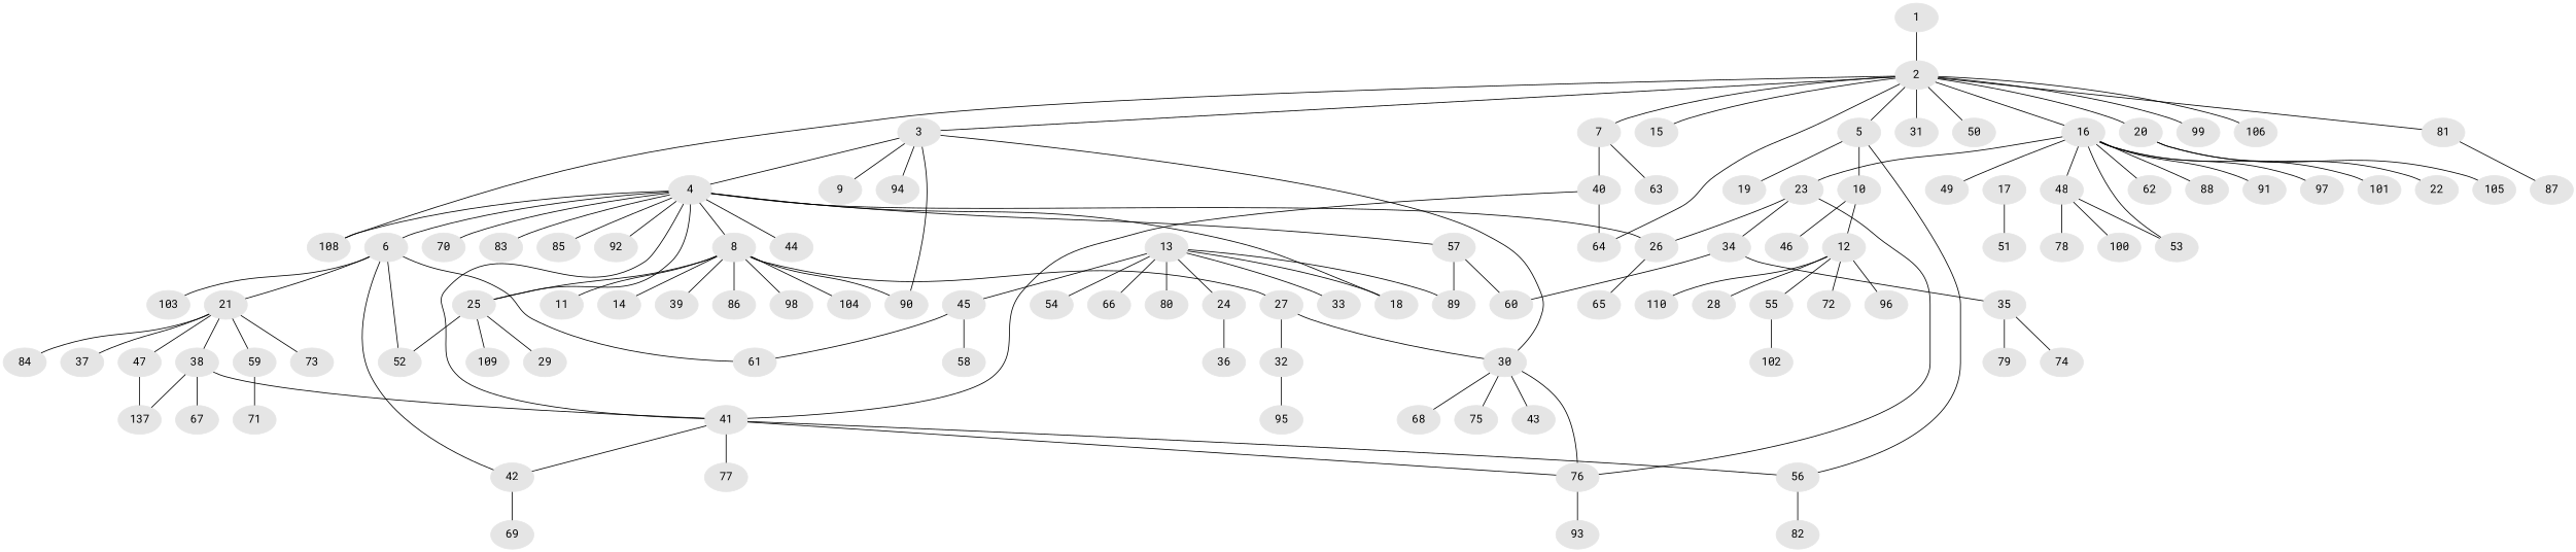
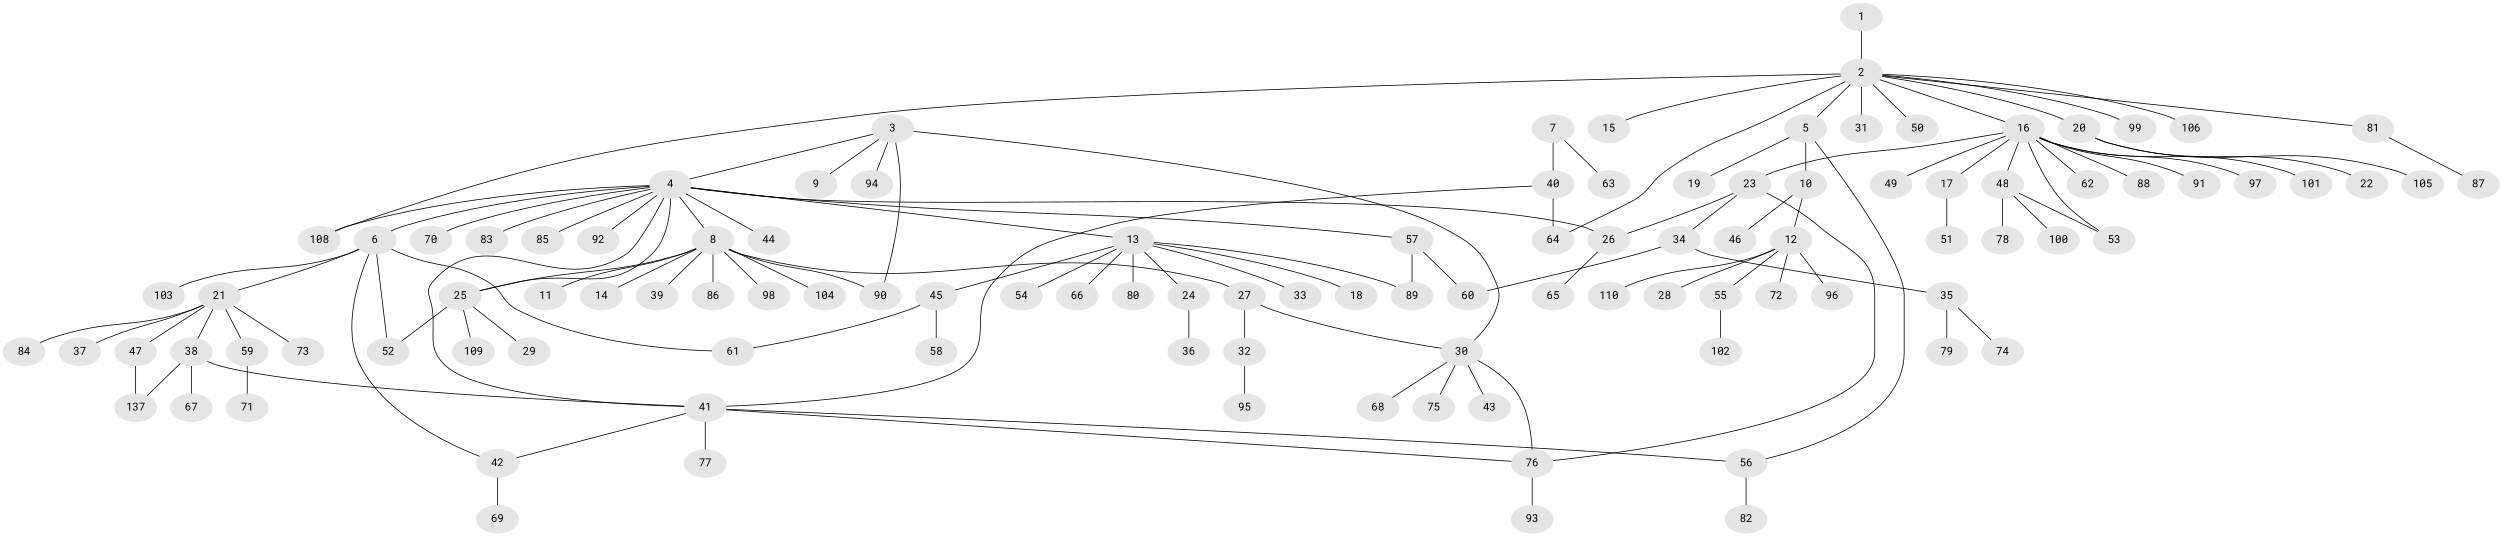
  graph {
    fontname="Roboto Mono"
    node [color=gray90 fontname="Roboto Mono" style=filled]
    edge [fontname="Roboto Mono"]
    1
    2
    3
    5
    7
    15
    16
    20
    31
    50
    64
    81
    99
    106
    108
    4
    9
    30
    90
    94
    10
    19
    56
    40
    63
    17
    23
    48
    49
    53
    62
    88
    91
    97
    101
    22
    105
    87
    6
    8
    13
    25
    26
    41
    44
    57
    70
    83
    85
    92
    76
    43
    68
    75
    21
    42
    52
    61
    103
    11
    14
    27
    39
    86
    98
    104
    18
    24
    33
    45
    54
    66
    80
    89
    29
    109
    65
    77
    60
    12
    46
    82
    37
    38
    47
    59
    73
    84
    69
    32
    28
    55
    72
    96
    110
    102
    36
    58
    51
    34
    78
    100
    67
    n104 [label=137]
    71
    35
    93
    95
    74
    79
    1 -- 2
-   2 -- 3
    2 -- 5
-   2 -- 7
    2 -- 15
    2 -- 16
    2 -- 20
    2 -- 31
    2 -- 50
    2 -- 64
    2 -- 81
    2 -- 99
    2 -- 106
    2 -- 108
    3 -- 4
    3 -- 9
    3 -- 30
    3 -- 90
    3 -- 94
    5 -- 10
    5 -- 19
    5 -- 56
    7 -- 40
    7 -- 63
+   16 -- 17
    16 -- 23
    16 -- 48
    16 -- 49
    16 -- 53
    16 -- 62
    16 -- 88
    16 -- 91
    16 -- 97
    16 -- 101
    20 -- 22
    20 -- 105
    81 -- 87
    4 -- 108
    4 -- 6
    4 -- 8
-   4 -- 18
+   4 -- 13
    4 -- 25
    4 -- 26
    4 -- 41
    4 -- 44
    4 -- 57
    4 -- 70
    4 -- 83
    4 -- 85
    4 -- 92
    30 -- 76
    30 -- 43
    30 -- 68
    30 -- 75
    10 -- 12
    10 -- 46
    56 -- 82
    40 -- 64
    40 -- 41
    17 -- 51
    23 -- 26
    23 -- 76
    23 -- 34
    48 -- 53
    48 -- 78
    48 -- 100
    6 -- 21
    6 -- 42
    6 -- 52
    6 -- 61
    6 -- 103
    8 -- 90
    8 -- 25
    8 -- 11
    8 -- 14
    8 -- 27
    8 -- 39
    8 -- 86
    8 -- 98
    8 -- 104
    13 -- 18
    13 -- 24
    13 -- 33
    13 -- 45
    13 -- 54
    13 -- 66
    13 -- 80
    13 -- 89
    25 -- 52
    25 -- 29
    25 -- 109
    26 -- 65
    41 -- 56
    41 -- 76
    41 -- 42
    41 -- 77
    57 -- 89
    57 -- 60
    76 -- 93
    21 -- 37
    21 -- 38
    21 -- 47
    21 -- 59
    21 -- 73
    21 -- 84
    42 -- 69
    27 -- 30
    27 -- 32
    24 -- 36
    45 -- 61
    45 -- 58
    12 -- 28
    12 -- 55
    12 -- 72
    12 -- 96
    12 -- 110
    38 -- 41
    38 -- 67
    38 -- n104
    47 -- n104
    59 -- 71
    32 -- 95
    55 -- 102
    34 -- 60
    34 -- 35
    35 -- 74
    35 -- 79
  }
